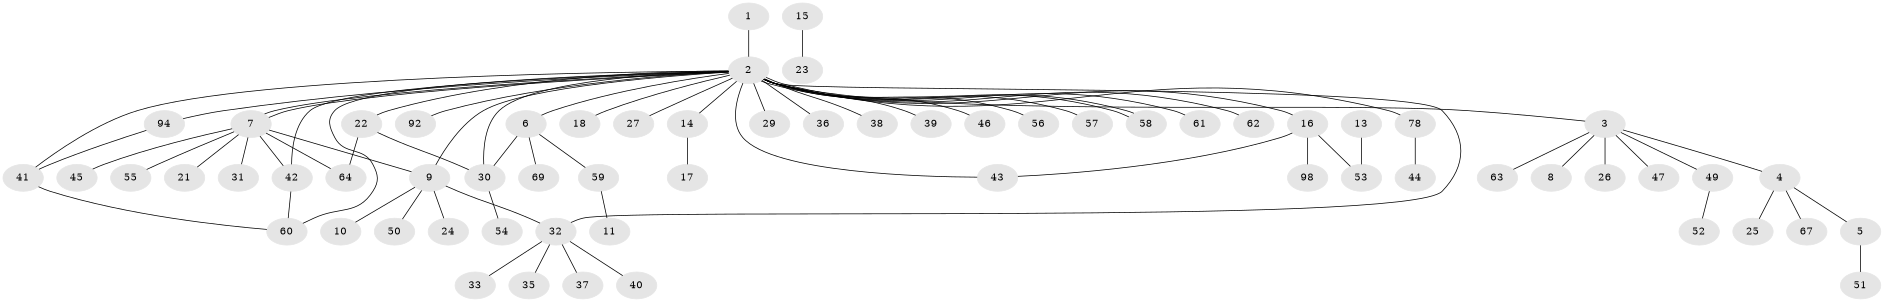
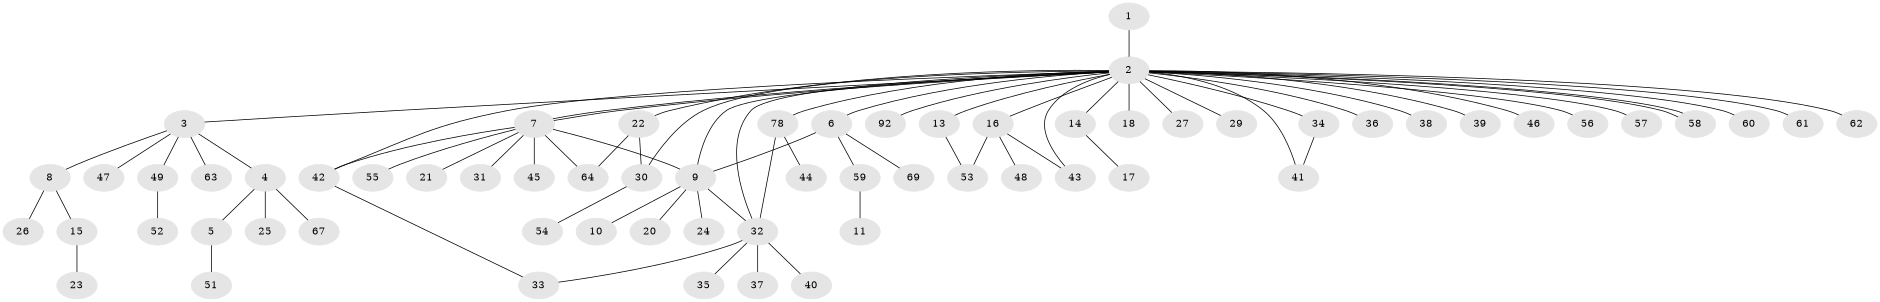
  graph {
    node [color=gray90 style=filled]
    1
    2
    3
    6
    7
    9
    n7 [label=92]
    13
    14
    16
    18
    22
    27
    n14 [label=78]
    29
    30
    32
-   34 [label=94]
+   34
    36
    38
    39
    41
    42
    43
    46
    56
    57
    58
    60
    61
    62
    4
    8
    26
    47
    49
    63
    n38 [label=69]
    59
    21
    31
    45
    55
    64
    10
-   20 [label=50]
+   20
    24
    53
    17
-   48 [label=98]
+   48
    44
    54
    33
    35
    37
    40
    5
    25
    n59 [label=67]
    15
    52
    51
    11
    23
    1 -- 2
    2 -- 3
    2 -- 6
    2 -- 7
    2 -- 7
    2 -- 9
    2 -- n7
+   2 -- 13
    2 -- 14
    2 -- 16
    2 -- 18
    2 -- 22
    2 -- 27
    2 -- n14
    2 -- 29
    2 -- 30
    2 -- 32
    2 -- 34
    2 -- 36
    2 -- 38
    2 -- 39
    2 -- 41
    2 -- 42
    2 -- 43
    2 -- 46
    2 -- 56
    2 -- 57
    2 -- 58
    2 -- 58
    2 -- 60
    2 -- 61
    2 -- 62
    3 -- 4
    3 -- 8
-   3 -- 26
+   8 -- 26
    3 -- 47
    3 -- 49
    3 -- 63
-   6 -- 30
+   6 -- 9
    6 -- n38
    6 -- 59
    7 -- 9
    7 -- 42
    7 -- 21
    7 -- 31
    7 -- 45
    7 -- 55
    7 -- 64
    9 -- 32
    9 -- 10
    9 -- 20
    9 -- 24
    13 -- 53
    14 -- 17
    16 -- 43
    16 -- 53
    16 -- 48
    22 -- 30
    22 -- 64
+   n14 -- 32
    n14 -- 44
    30 -- 54
    32 -- 33
    32 -- 35
    32 -- 37
    32 -- 40
    34 -- 41
-   41 -- 60
-   42 -- 60
+   42 -- 33
    4 -- 5
    4 -- 25
    4 -- n59
+   8 -- 15
    49 -- 52
    59 -- 11
    5 -- 51
    15 -- 23
  }
